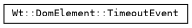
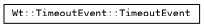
  digraph {
    rankdir=LR
    fontname="DejaVu Sans Mono"
-   n1 [color=black fillcolor=white fontname="DejaVu Sans Mono" fontsize=10 height=0.2 label="Wt::DomElement::TimeoutEvent" shape=record style=filled width=0.4]
+   n1 [color=black fillcolor=white fontname="DejaVu Sans Mono" fontsize=10 height=0.2 label="Wt::TimeoutEvent::TimeoutEvent" shape=record style=filled width=0.4]
  }
